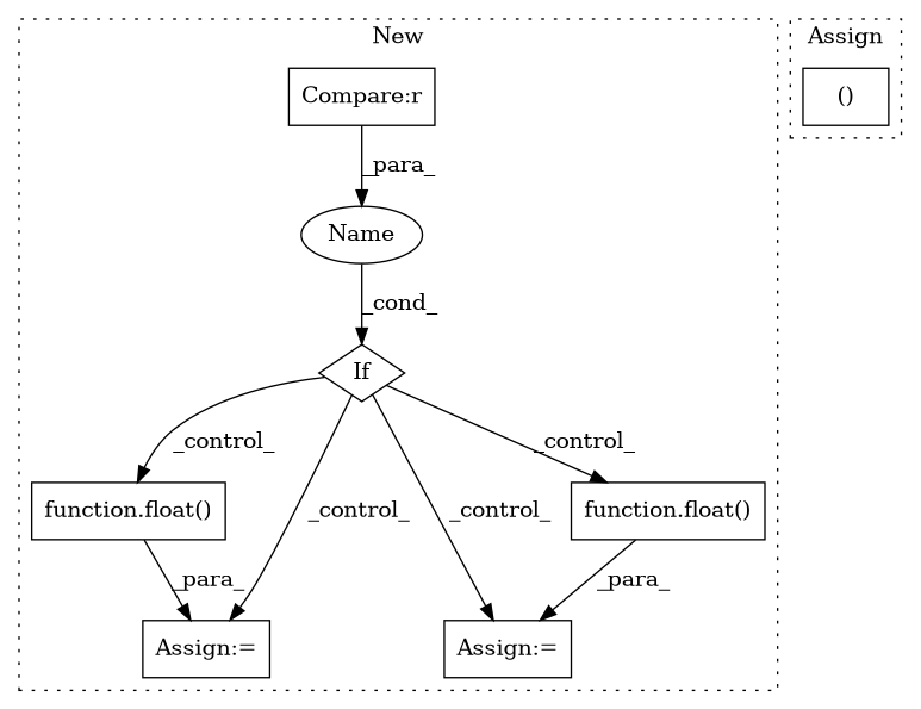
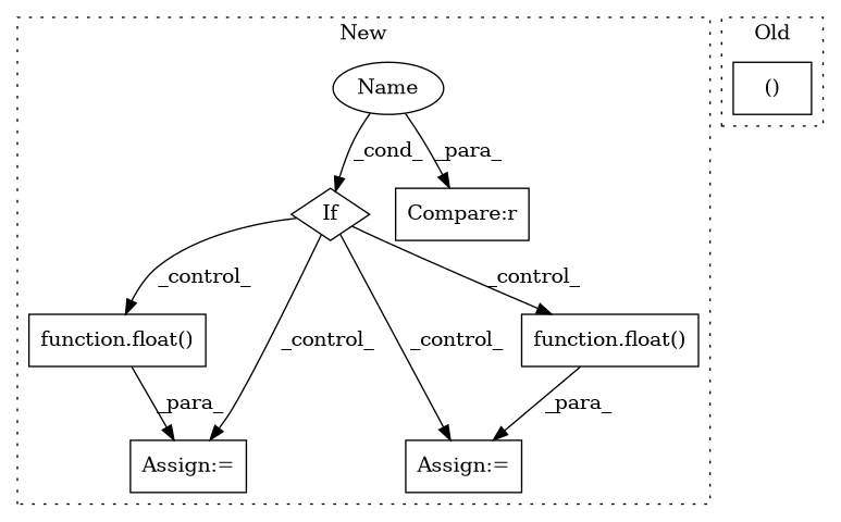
  digraph {
    node [a=75 l=3 s=6872 shape=box]
    n1 [l="6,1" label="function.float()" s="7029,7062"]
    n2 [a=68 label="Assign:=" s=7021]
    n3 [a=96 label=If s=6869 shape=diamond]
    n4 [a=40 l=6 label="Compare:r"]
    n5 [a=68 label="Assign:=" s=6918]
    n6 [l="6,1" label="function.float()" s="6926,6959"]
    n7 [a=87 l=1 label=Name shape=ellipse]
    n8 [a=54 l=4 label="()" s=8221]
    subgraph cluster_1 {
      label=New
      style=dotted
      n1
      n2
      n3
      n4
      n5
      n6
      n7
    }
    subgraph cluster_2 {
-     label=Assign
+     label=Old
      style=dotted
      n8
    }
    n1 -> n2 [label=_para_]
    n3 -> n1 [label=_control_]
    n3 -> n2 [label=_control_]
    n3 -> n5 [label=_control_]
    n3 -> n6 [label=_control_]
    n6 -> n5 [label=_para_]
    n7 -> n3 [label=_cond_]
-   n4 -> n7 [label=_para_]
+   n7 -> n4 [label=_para_]
  }
